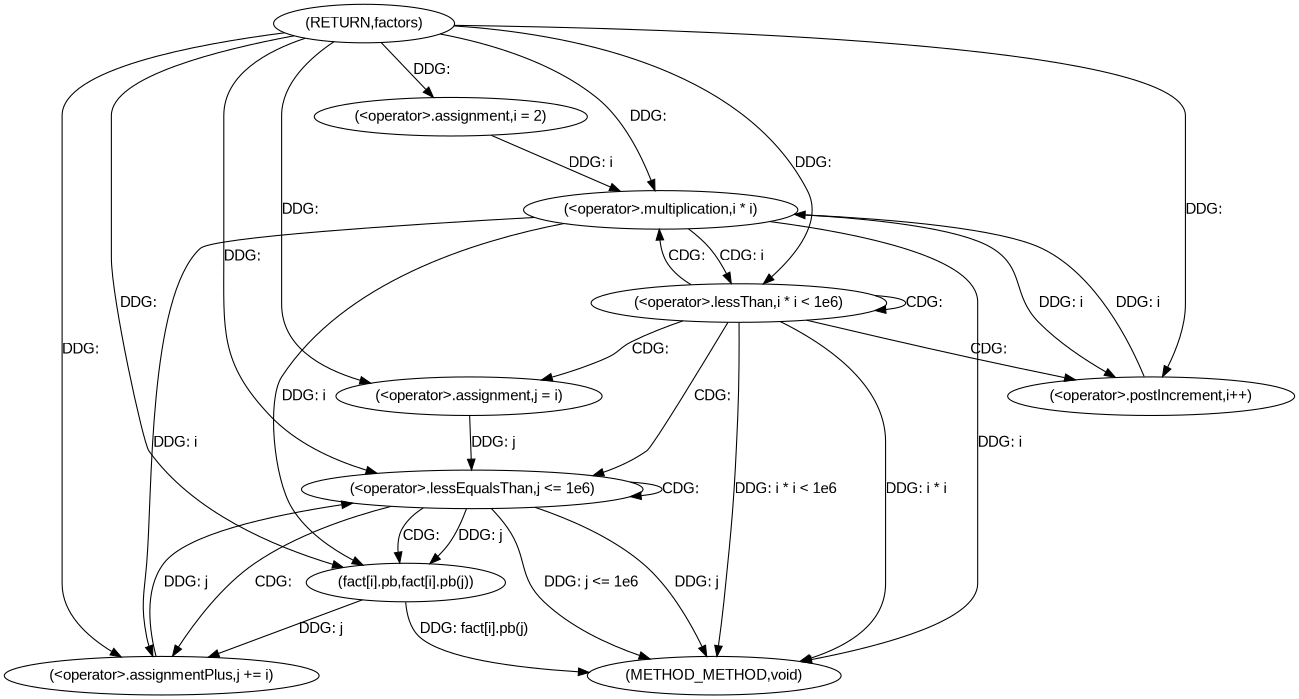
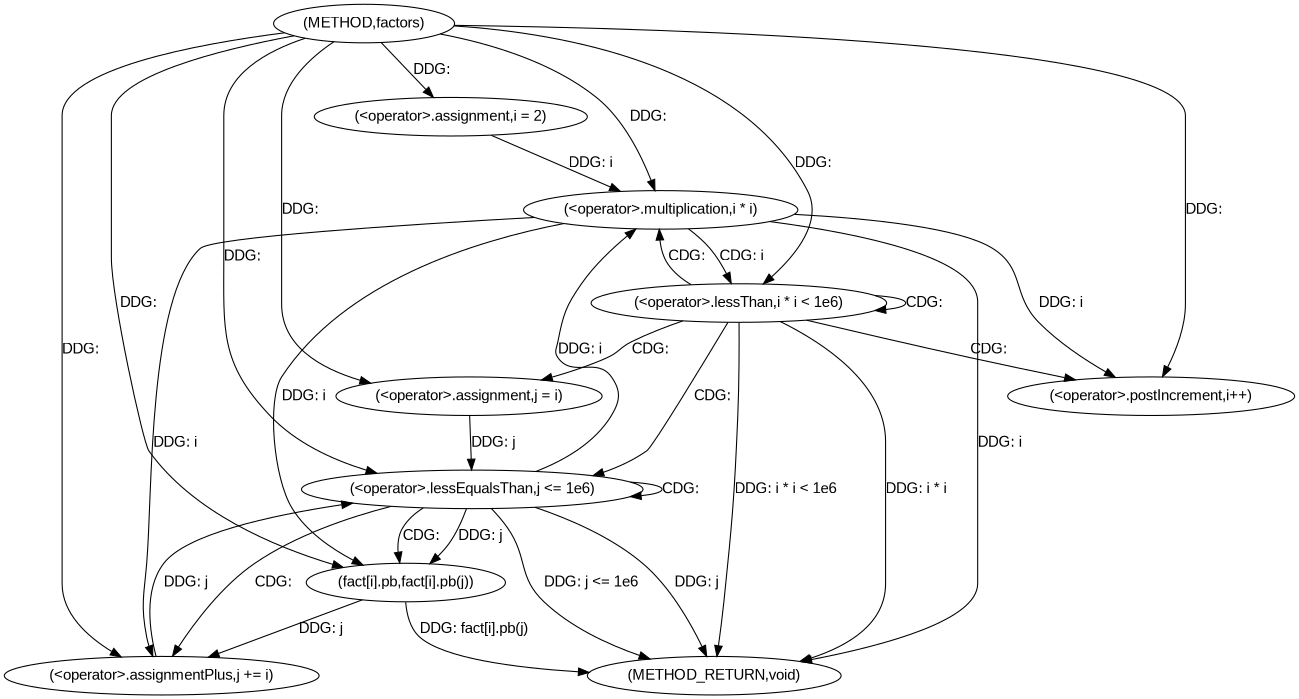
  digraph {
    fontname="Liberation Sans"
    node [fontname="Liberation Sans"]
    edge [fontname="Liberation Sans"]
-   n1 [label="(RETURN,factors)"]
+   n1 [label="(METHOD,factors)"]
    n2 [label="(<operator>.assignment,i = 2)"]
    n3 [label="(<operator>.lessThan,i * i < 1e6)"]
    n4 [label="(<operator>.postIncrement,i++)"]
    n5 [label="(<operator>.multiplication,i * i)"]
    n6 [label="(<operator>.assignment,j = i)"]
    n7 [label="(<operator>.lessEqualsThan,j <= 1e6)"]
    n8 [label="(<operator>.assignmentPlus,j += i)"]
    n9 [label="(fact[i].pb,fact[i].pb(j))"]
-   n10 [label="(METHOD_METHOD,void)"]
+   n10 [label="(METHOD_RETURN,void)"]
    n1 -> n2 [label="DDG: "]
    n1 -> n3 [label="DDG: "]
    n1 -> n4 [label="DDG: "]
    n1 -> n5 [label="DDG: "]
    n1 -> n6 [label="DDG: "]
    n1 -> n7 [label="DDG: "]
    n1 -> n8 [label="DDG: "]
    n1 -> n9 [label="DDG: "]
    n2 -> n5 [label="DDG: i"]
    n3 -> n3 [label="CDG: "]
    n3 -> n4 [label="CDG: "]
    n3 -> n5 [label="CDG: "]
    n3 -> n6 [label="CDG: "]
    n3 -> n7 [label="CDG: "]
    n3 -> n10 [label="DDG: i * i"]
    n3 -> n10 [label="DDG: i * i < 1e6"]
-   n4 -> n5 [label="DDG: i"]
+   n7 -> n5 [label="DDG: i"]
    n5 -> n3 [label="CDG: i"]
    n5 -> n4 [label="DDG: i"]
    n5 -> n8 [label="DDG: i"]
    n5 -> n9 [label="DDG: i"]
    n5 -> n10 [label="DDG: i"]
    n6 -> n7 [label="DDG: j"]
    n7 -> n7 [label="CDG: "]
    n7 -> n8 [label="CDG: "]
    n7 -> n9 [label="DDG: j"]
    n7 -> n9 [label="CDG: "]
    n7 -> n10 [label="DDG: j"]
    n7 -> n10 [label="DDG: j <= 1e6"]
    n8 -> n7 [label="DDG: j"]
    n9 -> n8 [label="DDG: j"]
    n9 -> n10 [label="DDG: fact[i].pb(j)"]
  }
